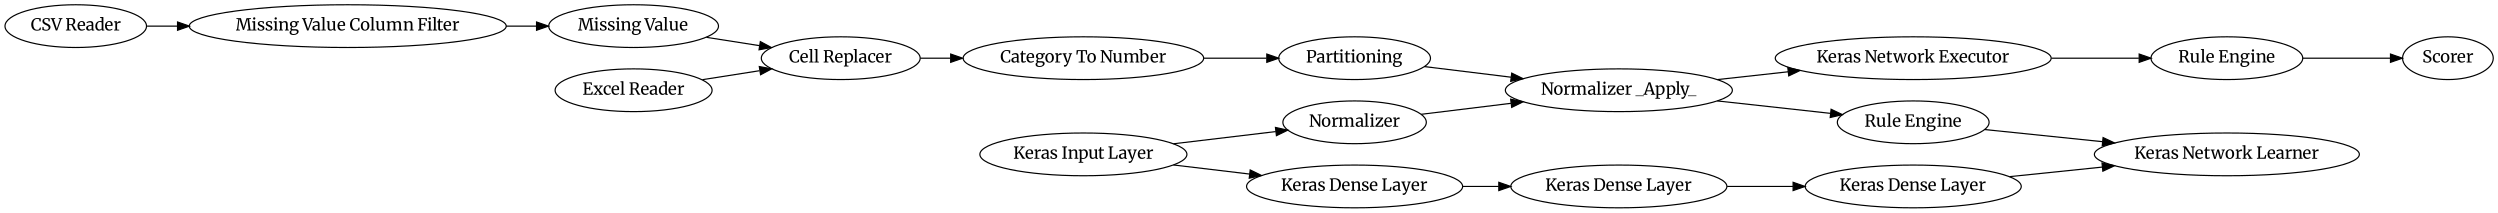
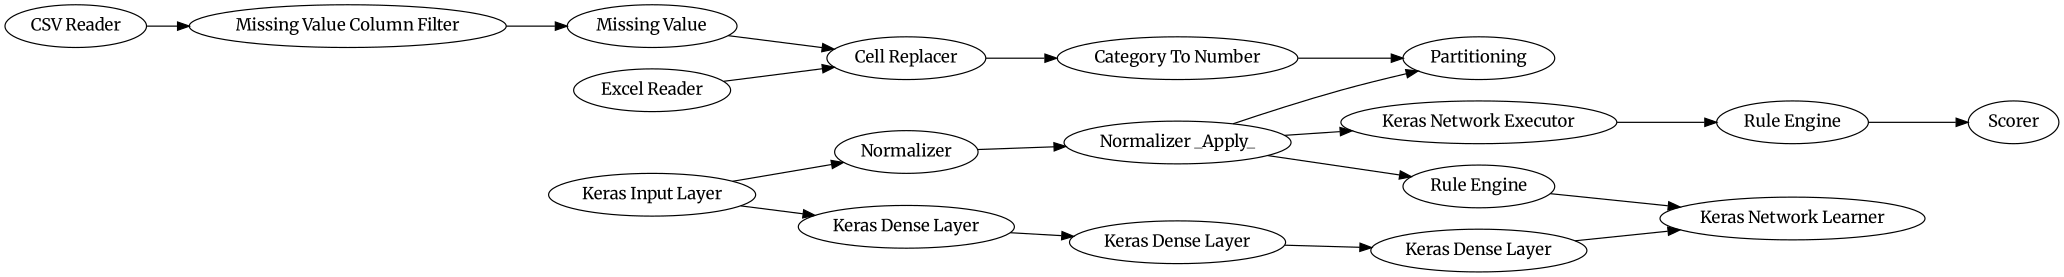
  digraph {
    fontname=Merriweather
    rankdir=LR
    node [fontname=Merriweather]
    edge [fontname=Merriweather]
    n1 [label="CSV Reader"]
    n2 [label="Missing Value Column Filter"]
    n3 [label="Missing Value"]
    n4 [label="Rule Engine"]
    n5 [label=Scorer]
    n6 [label="Keras Network Executor"]
    n7 [label="Keras Network Learner"]
    n8 [label="Keras Input Layer"]
    n9 [label="Keras Dense Layer"]
    n10 [label=Normalizer]
    n11 [label="Keras Dense Layer"]
    n12 [label="Keras Dense Layer"]
    n13 [label="Rule Engine"]
    n14 [label="Excel Reader"]
    n15 [label="Cell Replacer"]
    n16 [label="Category To Number"]
    n17 [label=Partitioning]
    n18 [label="Normalizer _Apply_"]
    n1 -> n2
    n2 -> n3
    n3 -> n15
    n4 -> n5
    n6 -> n4
    n8 -> n9
    n8 -> n10
    n9 -> n11
    n10 -> n18
    n11 -> n12
    n12 -> n7
    n13 -> n7
    n14 -> n15
    n15 -> n16
    n16 -> n17
-   n17 -> n18
+   n18 -> n17
    n18 -> n6
    n18 -> n13
  }
